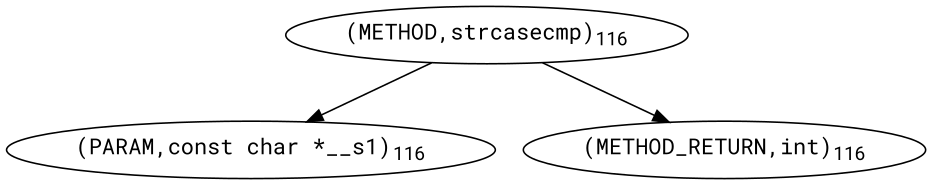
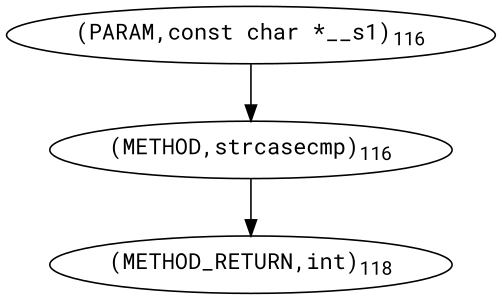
  digraph {
    fontname="Roboto Mono"
    node [fontname="Roboto Mono"]
    edge [fontname="Roboto Mono"]
    n1 [label=<(METHOD,strcasecmp)<SUB>116</SUB>>]
    n2 [label=<(PARAM,const char *__s1)<SUB>116</SUB>>]
-   n3 [label=<(METHOD_RETURN,int)<SUB>116</SUB>>]
-   n1 -> n2
+   n3 [label=<(METHOD_RETURN,int)<SUB>118</SUB>>]
+   n2 -> n1
    n1 -> n3
  }
